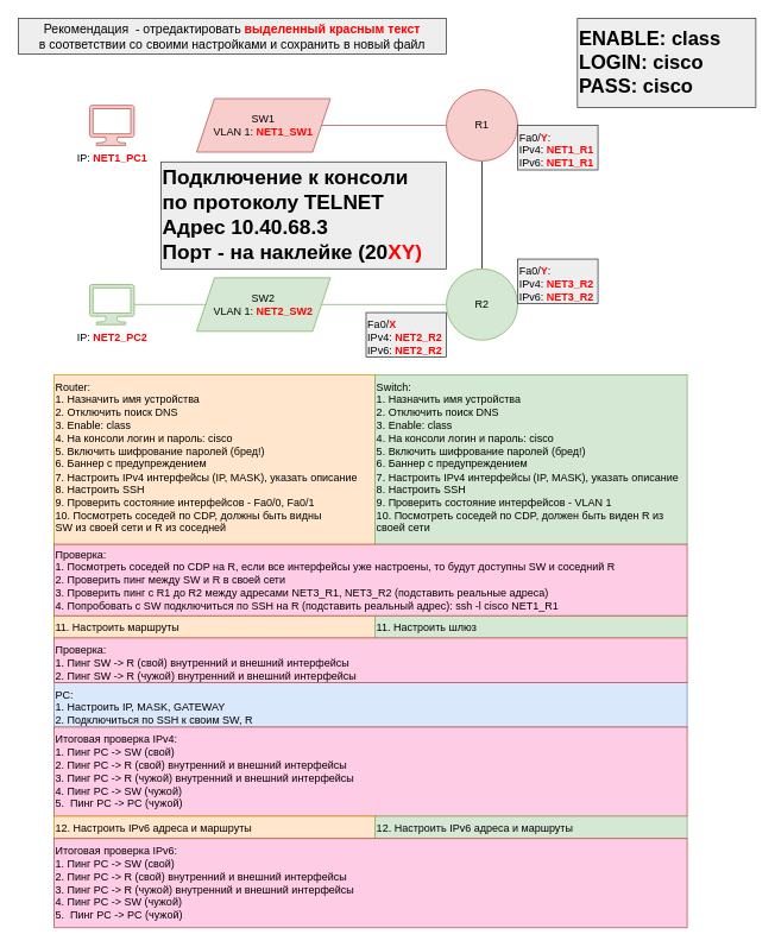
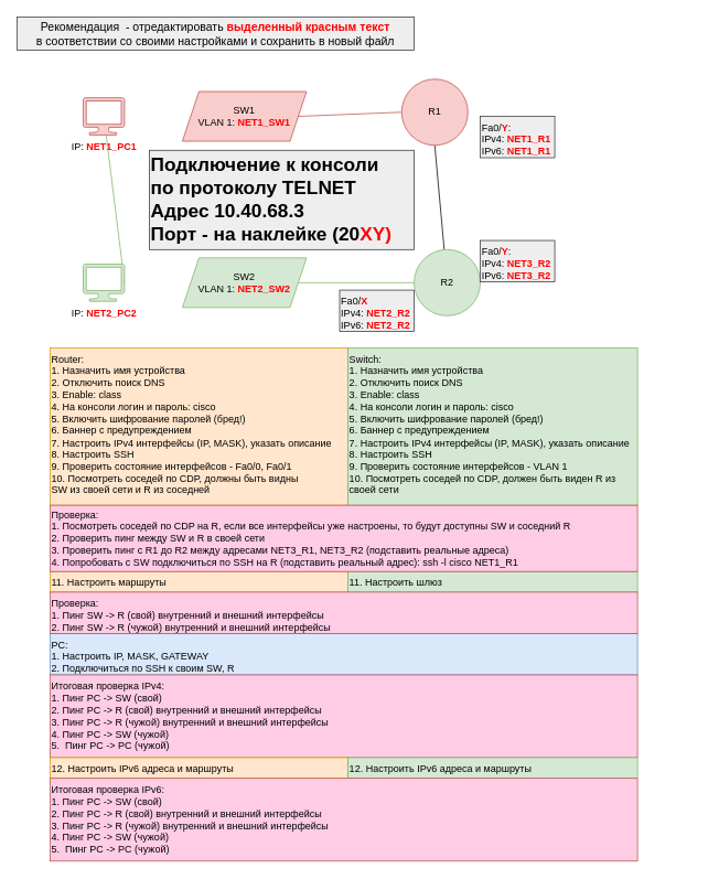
  <mxCell id="0" />
  <mxCell id="1" parent="0" />
  <mxCell id="2" style="rounded=0;orthogonalLoop=1;jettySize=auto;html=1;exitX=1;exitY=0.5;exitDx=0;exitDy=0;entryX=0;entryY=0.5;entryDx=0;entryDy=0;fillColor=#f8cecc;strokeColor=#b85450;endArrow=none;endFill=0;" parent="1" source="3" target="6" edge="1"><mxGeometry relative="1" as="geometry" /></mxCell>
  <mxCell id="3" value="SW1&lt;br&gt;VLAN 1: &lt;b&gt;&lt;font color=&quot;#ff0000&quot;&gt;NET1_SW1&lt;/font&gt;&lt;/b&gt;" style="shape=parallelogram;perimeter=parallelogramPerimeter;whiteSpace=wrap;html=1;fixedSize=1;fillColor=#f8cecc;strokeColor=#b85450;" parent="1" vertex="1"><mxGeometry x="220" y="110" width="150" height="60" as="geometry" /></mxCell>
  <mxCell id="4" value="SW2&lt;br style=&quot;border-color: var(--border-color);&quot;&gt;VLAN 1: &lt;b&gt;&lt;font color=&quot;#ff0000&quot;&gt;NET2_SW2&lt;/font&gt;&lt;/b&gt;" style="shape=parallelogram;perimeter=parallelogramPerimeter;whiteSpace=wrap;html=1;fixedSize=1;fillColor=#d5e8d4;strokeColor=#82b366;" parent="1" vertex="1"><mxGeometry x="220" y="311" width="150" height="60" as="geometry" /></mxCell>
  <mxCell id="5" style="rounded=0;orthogonalLoop=1;jettySize=auto;html=1;exitX=0.5;exitY=1;exitDx=0;exitDy=0;endArrow=none;endFill=0;" parent="1" source="6" target="8" edge="1"><mxGeometry relative="1" as="geometry" /></mxCell>
- <mxCell id="6" value="R1" style="ellipse;whiteSpace=wrap;html=1;aspect=fixed;fillColor=#f8cecc;strokeColor=#b85450;" parent="1" vertex="1"><mxGeometry x="500" y="100" width="80" height="80" as="geometry" /></mxCell>
+ <mxCell id="6" value="R1" style="ellipse;whiteSpace=wrap;html=1;aspect=fixed;fillColor=#f8cecc;strokeColor=#b85450;" parent="1" vertex="1"><mxGeometry x="485" y="95" width="80" height="80" as="geometry" /></mxCell>
  <mxCell id="7" style="edgeStyle=none;rounded=0;orthogonalLoop=1;jettySize=auto;html=1;exitX=0;exitY=0.5;exitDx=0;exitDy=0;entryX=1;entryY=0.5;entryDx=0;entryDy=0;fillColor=#d5e8d4;strokeColor=#82b366;endArrow=none;endFill=0;" parent="1" source="8" target="4" edge="1"><mxGeometry relative="1" as="geometry" /></mxCell>
  <mxCell id="8" value="R2" style="ellipse;whiteSpace=wrap;html=1;aspect=fixed;fillColor=#d5e8d4;strokeColor=#82b366;" parent="1" vertex="1"><mxGeometry x="500" y="301" width="80" height="80" as="geometry" /></mxCell>
  <mxCell id="9" value="IP: &lt;b&gt;&lt;font color=&quot;#ff0000&quot;&gt;NET1_PC1&lt;/font&gt;&lt;/b&gt;" style="verticalLabelPosition=bottom;html=1;verticalAlign=top;align=center;strokeColor=#b85450;fillColor=#f8cecc;shape=mxgraph.azure.computer;pointerEvents=1;" parent="1" vertex="1"><mxGeometry x="100" y="117.5" width="50" height="45" as="geometry" /></mxCell>
- <mxCell id="10" style="rounded=0;orthogonalLoop=1;jettySize=auto;html=1;exitX=1;exitY=0.5;exitDx=0;exitDy=0;exitPerimeter=0;fillColor=#d5e8d4;strokeColor=#82b366;endArrow=none;endFill=0;" parent="1" source="11" target="4" edge="1"><mxGeometry relative="1" as="geometry" /></mxCell>
+ <mxCell id="10" style="rounded=0;orthogonalLoop=1;jettySize=auto;html=1;exitX=1;exitY=0.5;exitDx=0;exitDy=0;exitPerimeter=0;fillColor=#d5e8d4;strokeColor=#82b366;endArrow=none;endFill=0;" parent="1" source="11" target="9" edge="1"><mxGeometry relative="1" as="geometry" /></mxCell>
  <mxCell id="11" value="IP: &lt;b&gt;&lt;font color=&quot;#ff0000&quot;&gt;NET2_PC2&lt;/font&gt;&lt;/b&gt;" style="verticalLabelPosition=bottom;html=1;verticalAlign=top;align=center;strokeColor=#82b366;fillColor=#d5e8d4;shape=mxgraph.azure.computer;pointerEvents=1;" parent="1" vertex="1"><mxGeometry x="100" y="318.5" width="50" height="45" as="geometry" /></mxCell>
  <mxCell id="12" value="Подключение к консоли&lt;br&gt;по протоколу TELNET &lt;br&gt;Адрес 10.40.68.3 &lt;br&gt;Порт - на наклейке (20&lt;font color=&quot;#ff0000&quot;&gt;XY)&lt;/font&gt;" style="text;html=1;strokeColor=#36393d;fillColor=#eeeeee;align=left;verticalAlign=middle;whiteSpace=wrap;rounded=0;fontStyle=1;fontSize=23;" parent="1" vertex="1"><mxGeometry x="180" y="181" width="320" height="120" as="geometry" /></mxCell>
- <mxCell id="13" value="ENABLE: class&lt;br&gt;LOGIN: cisco&lt;br style=&quot;font-size: 22px;&quot;&gt;&lt;div style=&quot;&quot;&gt;&lt;span style=&quot;background-color: initial;&quot;&gt;PASS: cisco&lt;/span&gt;&lt;/div&gt;" style="text;html=1;strokeColor=#36393d;fillColor=#eeeeee;align=left;verticalAlign=middle;whiteSpace=wrap;rounded=0;fontSize=22;fontStyle=1" parent="1" vertex="1"><mxGeometry x="647" width="200" height="100" as="geometry" y="20" /></mxCell>
  <mxCell id="14" value="11. Настроить маршруты" style="text;html=1;strokeColor=#d79b00;fillColor=#ffe6cc;align=left;verticalAlign=top;whiteSpace=wrap;rounded=0;" parent="1" vertex="1"><mxGeometry x="60" y="690" width="360" height="25" as="geometry" /></mxCell>
  <mxCell id="15" value="11. Настроить шлюз" style="text;html=1;strokeColor=#82b366;fillColor=#d5e8d4;align=left;verticalAlign=top;whiteSpace=wrap;rounded=0;" parent="1" vertex="1"><mxGeometry x="420" y="690" width="350" height="25" as="geometry" /></mxCell>
  <mxCell id="16" value="&lt;span style=&quot;color: rgb(0, 0, 0); font-family: Helvetica; font-size: 12px; font-style: normal; font-variant-ligatures: normal; font-variant-caps: normal; font-weight: 400; letter-spacing: normal; orphans: 2; text-align: center; text-indent: 0px; text-transform: none; widows: 2; word-spacing: 0px; -webkit-text-stroke-width: 0px; text-decoration-thickness: initial; text-decoration-style: initial; text-decoration-color: initial; float: none; display: inline !important;&quot;&gt;Fa0/&lt;/span&gt;&lt;span style=&quot;font-family: Helvetica; font-size: 12px; font-style: normal; font-variant-ligatures: normal; font-variant-caps: normal; letter-spacing: normal; orphans: 2; text-align: center; text-indent: 0px; text-transform: none; widows: 2; word-spacing: 0px; -webkit-text-stroke-width: 0px; text-decoration-thickness: initial; text-decoration-style: initial; text-decoration-color: initial; float: none; display: inline !important;&quot;&gt;&lt;font color=&quot;#ff0000&quot;&gt;&lt;b&gt;Y&lt;/b&gt;&lt;/font&gt;&lt;/span&gt;&lt;span style=&quot;color: rgb(0, 0, 0); font-family: Helvetica; font-size: 12px; font-style: normal; font-variant-ligatures: normal; font-variant-caps: normal; font-weight: 400; letter-spacing: normal; orphans: 2; text-align: center; text-indent: 0px; text-transform: none; widows: 2; word-spacing: 0px; -webkit-text-stroke-width: 0px; text-decoration-thickness: initial; text-decoration-style: initial; text-decoration-color: initial; float: none; display: inline !important;&quot;&gt;:&amp;nbsp;&lt;br&gt;&lt;/span&gt;IPv4: &lt;font color=&quot;#ff0000&quot;&gt;&lt;b&gt;NET1_R1&lt;/b&gt;&lt;/font&gt;&lt;br style=&quot;border-color: var(--border-color); text-align: center;&quot;&gt;&lt;span style=&quot;text-align: center;&quot;&gt;IPv6: &lt;b&gt;&lt;font color=&quot;#ff0000&quot;&gt;NET1_R1&lt;/font&gt;&lt;/b&gt;&lt;/span&gt;" style="text;html=1;labelBackgroundColor=none;fillColor=#eeeeee;strokeColor=#36393d;" parent="1" vertex="1"><mxGeometry x="580" y="140" width="90" height="50" as="geometry" /></mxCell>
  <mxCell id="17" value="PC:&lt;br&gt;1. Настроить IP, MASK, GATEWAY&lt;br&gt;2. Подключиться по SSH к своим SW, R" style="text;html=1;strokeColor=#6c8ebf;fillColor=#dae8fc;align=left;verticalAlign=top;whiteSpace=wrap;rounded=0;" parent="1" vertex="1"><mxGeometry x="60" y="765" width="710" height="50" as="geometry" /></mxCell>
  <mxCell id="18" value="Итоговая проверка IPv4:&amp;nbsp;&lt;br&gt;1. Пинг PC -&amp;gt; SW (свой)&lt;br&gt;2. Пинг PC -&amp;gt; R (свой) внутренний и внешний интерфейсы&lt;br&gt;3. Пинг PC -&amp;gt; R (чужой) внутренний и внешний интерфейсы&lt;br&gt;4.&amp;nbsp;Пинг PC -&amp;gt; SW (чужой)&lt;br&gt;5.&amp;nbsp;&amp;nbsp;Пинг PC -&amp;gt; PC (чужой)" style="text;html=1;strokeColor=#b85450;fillColor=#FFCCE6;align=left;verticalAlign=middle;whiteSpace=wrap;rounded=0;" parent="1" vertex="1"><mxGeometry x="60" y="815" width="710" height="100" as="geometry" /></mxCell>
  <mxCell id="19" value="Router:&lt;br&gt;1. Назначить имя устройства&lt;br&gt;2. Отключить поиск DNS&lt;br&gt;3. Enable: class&lt;br&gt;4. На консоли логин и пароль: cisco&lt;br&gt;5. Включить шифрование паролей (бред!)&lt;br&gt;6. Баннер с предупреждением&lt;br&gt;7. Настроить IPv4 интерфейсы (IP, MASK), указать описание&lt;br&gt;8. Настроить SSH&lt;br&gt;9. Проверить состояние интерфейсов -&amp;nbsp;Fa0/0, Fa0/1&lt;br&gt;10. Посмотреть соседей по CDP, должны быть видны &lt;br&gt;SW из своей сети и R из соседней" style="text;html=1;strokeColor=#d79b00;fillColor=#ffe6cc;align=left;verticalAlign=top;whiteSpace=wrap;rounded=0;" vertex="1" parent="1"><mxGeometry x="60" y="420" width="360" height="190" as="geometry" /></mxCell>
  <mxCell id="20" value="Switch:&lt;br style=&quot;border-color: var(--border-color);&quot;&gt;1. Назначить имя устройства&lt;br style=&quot;border-color: var(--border-color);&quot;&gt;2. Отключить поиск DNS&lt;br style=&quot;border-color: var(--border-color);&quot;&gt;3. Enable: class&lt;br style=&quot;border-color: var(--border-color);&quot;&gt;4. На консоли логин и пароль: cisco&lt;br style=&quot;border-color: var(--border-color);&quot;&gt;5. Включить шифрование паролей (бред!)&lt;br style=&quot;border-color: var(--border-color);&quot;&gt;6. Баннер с предупреждением&lt;br style=&quot;border-color: var(--border-color);&quot;&gt;7. Настроить IPv4 интерфейсы (IP, MASK), указать описание&lt;br style=&quot;border-color: var(--border-color);&quot;&gt;8. Настроить SSH&lt;br&gt;9. Проверить состояние интерфейсов - VLAN 1&lt;br&gt;10. Посмотреть соседей по CDP, должен быть виден R&amp;nbsp;из своей сети" style="text;html=1;strokeColor=#82b366;fillColor=#d5e8d4;align=left;verticalAlign=top;whiteSpace=wrap;rounded=0;" vertex="1" parent="1"><mxGeometry x="420" y="420" width="350" height="190" as="geometry" /></mxCell>
  <mxCell id="21" value="Проверка:&lt;br&gt;1. Посмотреть соседей по CDP на R, если все интерфейсы уже настроены, то будут доступны SW и соседний R&lt;br&gt;2. Проверить пинг между SW&amp;nbsp;и&amp;nbsp;R в своей сети&lt;br&gt;3. Проверить пинг с R1 до R2 между адресами NET3_R1, NET3_R2 (подставить реальные адреса)&lt;br&gt;4. Попробовать с SW подключиться по SSH на R (подставить реальный адрес): ssh -l cisco NET1_R1" style="text;html=1;strokeColor=#b85450;fillColor=#FFCCE6;align=left;verticalAlign=middle;whiteSpace=wrap;rounded=0;" vertex="1" parent="1"><mxGeometry x="60" y="610" width="710" height="80" as="geometry" /></mxCell>
  <mxCell id="22" value="Проверка:&amp;nbsp;&lt;br&gt;1. Пинг SW -&amp;gt; R (свой) внутренний и внешний интерфейсы&lt;br&gt;2. Пинг SW -&amp;gt; R (чужой) внутренний и внешний интерфейсы" style="text;html=1;strokeColor=#b85450;fillColor=#FFCCE6;align=left;verticalAlign=top;whiteSpace=wrap;rounded=0;" vertex="1" parent="1"><mxGeometry x="60" y="715" width="710" height="50" as="geometry" /></mxCell>
  <mxCell id="23" value="&lt;span style=&quot;color: rgb(0, 0, 0); font-family: Helvetica; font-size: 12px; font-style: normal; font-variant-ligatures: normal; font-variant-caps: normal; font-weight: 400; letter-spacing: normal; orphans: 2; text-align: center; text-indent: 0px; text-transform: none; widows: 2; word-spacing: 0px; -webkit-text-stroke-width: 0px; text-decoration-thickness: initial; text-decoration-style: initial; text-decoration-color: initial; float: none; display: inline !important;&quot;&gt;Fa0/&lt;/span&gt;&lt;span style=&quot;font-family: Helvetica; font-size: 12px; font-style: normal; font-variant-ligatures: normal; font-variant-caps: normal; letter-spacing: normal; orphans: 2; text-align: center; text-indent: 0px; text-transform: none; widows: 2; word-spacing: 0px; -webkit-text-stroke-width: 0px; text-decoration-thickness: initial; text-decoration-style: initial; text-decoration-color: initial; float: none; display: inline !important;&quot;&gt;&lt;font color=&quot;#ff0000&quot;&gt;&lt;b&gt;Y&lt;/b&gt;&lt;/font&gt;&lt;/span&gt;&lt;span style=&quot;color: rgb(0, 0, 0); font-family: Helvetica; font-size: 12px; font-style: normal; font-variant-ligatures: normal; font-variant-caps: normal; font-weight: 400; letter-spacing: normal; orphans: 2; text-align: center; text-indent: 0px; text-transform: none; widows: 2; word-spacing: 0px; -webkit-text-stroke-width: 0px; text-decoration-thickness: initial; text-decoration-style: initial; text-decoration-color: initial; float: none; display: inline !important;&quot;&gt;:&amp;nbsp;&lt;br&gt;&lt;/span&gt;IPv4: &lt;font color=&quot;#ff0000&quot;&gt;&lt;b&gt;NET3_R2&lt;/b&gt;&lt;/font&gt;&lt;br style=&quot;border-color: var(--border-color); text-align: center;&quot;&gt;&lt;span style=&quot;text-align: center;&quot;&gt;IPv6: &lt;b&gt;&lt;font color=&quot;#ff0000&quot;&gt;NET3_R2&lt;/font&gt;&lt;/b&gt;&lt;/span&gt;" style="text;html=1;labelBackgroundColor=none;fillColor=#eeeeee;strokeColor=#36393d;" vertex="1" parent="1"><mxGeometry x="580" y="290" width="90" height="50" as="geometry" /></mxCell>
  <mxCell id="24" value="&lt;span style=&quot;font-family: Helvetica; font-size: 12px; font-style: normal; font-variant-ligatures: normal; font-variant-caps: normal; font-weight: 400; letter-spacing: normal; orphans: 2; text-align: center; text-indent: 0px; text-transform: none; widows: 2; word-spacing: 0px; -webkit-text-stroke-width: 0px; text-decoration-thickness: initial; text-decoration-style: initial; text-decoration-color: initial; float: none; display: inline !important;&quot;&gt;Fa0/&lt;/span&gt;&lt;span style=&quot;font-family: Helvetica; font-size: 12px; font-style: normal; font-variant-ligatures: normal; font-variant-caps: normal; letter-spacing: normal; orphans: 2; text-align: center; text-indent: 0px; text-transform: none; widows: 2; word-spacing: 0px; -webkit-text-stroke-width: 0px; text-decoration-thickness: initial; text-decoration-style: initial; text-decoration-color: initial; float: none; display: inline !important;&quot;&gt;&lt;b style=&quot;&quot;&gt;&lt;font color=&quot;#ff0000&quot;&gt;X&lt;/font&gt;&lt;/b&gt;&lt;br&gt;IPv4: &lt;b&gt;&lt;font color=&quot;#ff0000&quot;&gt;NET2_R2&lt;/font&gt;&lt;/b&gt;&lt;br&gt;IPv6: &lt;b&gt;&lt;font color=&quot;#ff0000&quot;&gt;NET2_R2&lt;/font&gt;&lt;/b&gt;&lt;br&gt;&lt;/span&gt;" style="text;whiteSpace=wrap;html=1;fillColor=#eeeeee;strokeColor=#36393d;labelBackgroundColor=none;" vertex="1" parent="1"><mxGeometry x="410" y="350" width="90" height="50" as="geometry" /></mxCell>
  <mxCell id="25" value="12. Настроить IPv6 адреса и маршруты" style="text;html=1;strokeColor=#d79b00;fillColor=#ffe6cc;align=left;verticalAlign=top;whiteSpace=wrap;rounded=0;" vertex="1" parent="1"><mxGeometry x="60" y="915" width="360" height="25" as="geometry" /></mxCell>
  <mxCell id="26" value="12. Настроить IPv6 адреса и маршруты" style="text;html=1;strokeColor=#82b366;fillColor=#d5e8d4;align=left;verticalAlign=top;whiteSpace=wrap;rounded=0;" vertex="1" parent="1"><mxGeometry x="420" y="915" width="350" height="25" as="geometry" /></mxCell>
  <mxCell id="27" value="Итоговая проверка IPv6:&amp;nbsp;&lt;br&gt;1. Пинг PC -&amp;gt; SW (свой)&lt;br&gt;2. Пинг PC -&amp;gt; R (свой) внутренний и внешний интерфейсы&lt;br&gt;3. Пинг PC -&amp;gt; R (чужой) внутренний и внешний интерфейсы&lt;br&gt;4.&amp;nbsp;Пинг PC -&amp;gt; SW (чужой)&lt;br&gt;5.&amp;nbsp;&amp;nbsp;Пинг PC -&amp;gt; PC (чужой)" style="text;html=1;strokeColor=#b85450;fillColor=#FFCCE6;align=left;verticalAlign=middle;whiteSpace=wrap;rounded=0;" vertex="1" parent="1"><mxGeometry x="60" y="940" width="710" height="100" as="geometry" /></mxCell>
  <mxCell id="28" value="Рекомендация&amp;nbsp; - отредактировать &lt;b style=&quot;font-size: 14px;&quot;&gt;&lt;font color=&quot;#ff0000&quot; style=&quot;font-size: 14px;&quot;&gt;выделенный красным текст&lt;/font&gt;&lt;/b&gt; &lt;br style=&quot;font-size: 14px;&quot;&gt;в соответствии со своими настройками и сохранить в новый файл" style="text;html=1;strokeColor=#36393d;fillColor=#eeeeee;align=center;verticalAlign=middle;whiteSpace=wrap;rounded=0;fontSize=14;" vertex="1" parent="1"><mxGeometry width="480" height="40" as="geometry" x="20" y="20" /></mxCell>
